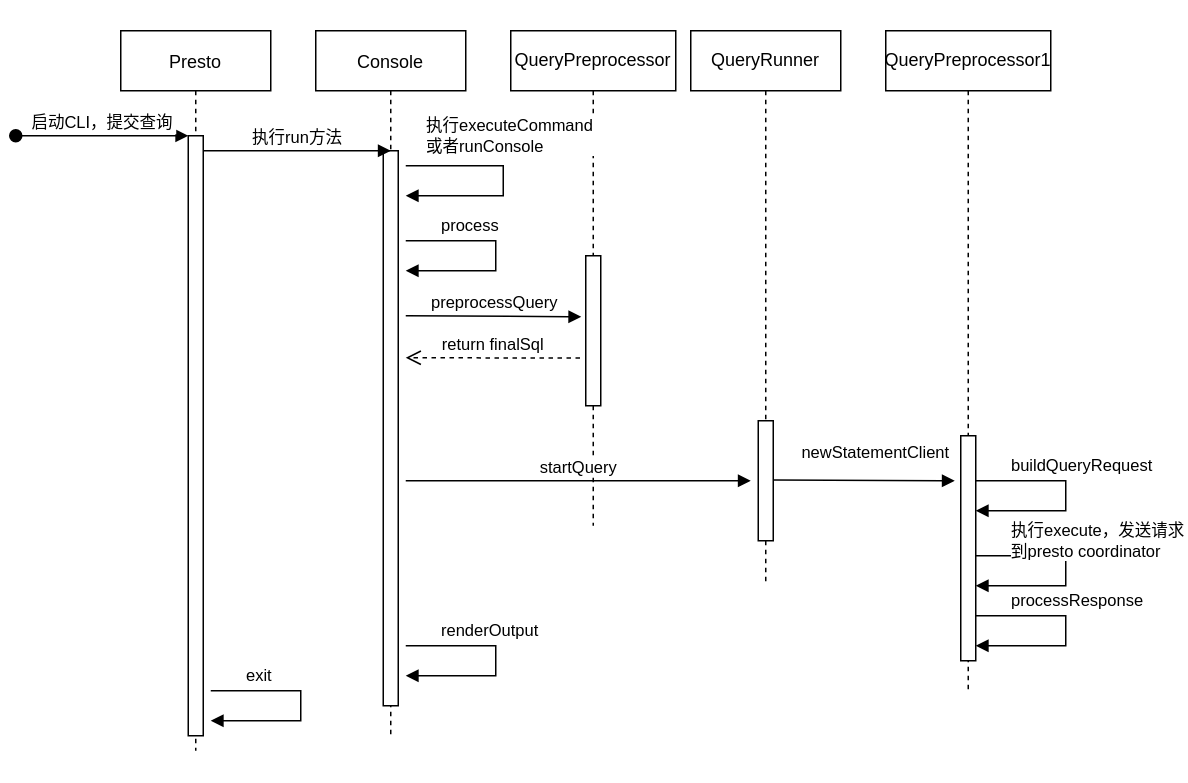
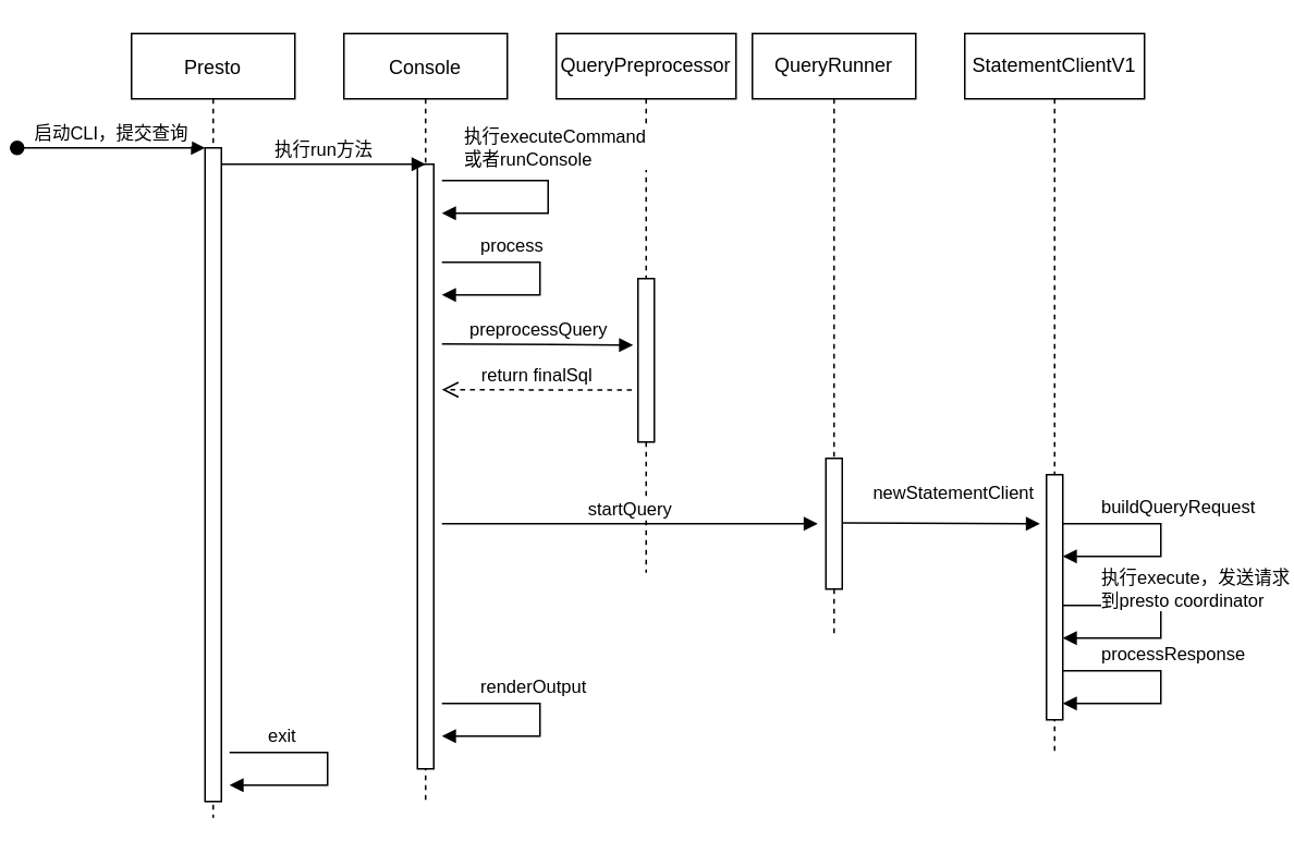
  <mxCell id="0" />
  <mxCell id="1" parent="0" />
  <mxCell id="2" value="Presto" style="shape=umlLifeline;perimeter=lifelinePerimeter;container=1;collapsible=0;recursiveResize=0;rounded=0;shadow=0;strokeWidth=1;" parent="1" vertex="1"><mxGeometry x="20" y="20" width="100" height="480" as="geometry" /></mxCell>
  <mxCell id="3" value="" style="points=[];perimeter=orthogonalPerimeter;rounded=0;shadow=0;strokeWidth=1;" parent="2" vertex="1"><mxGeometry x="45" y="70" width="10" height="400" as="geometry" /></mxCell>
  <mxCell id="4" value="启动CLI，提交查询" style="verticalAlign=bottom;startArrow=oval;endArrow=block;startSize=8;shadow=0;strokeWidth=1;" parent="2" target="3" edge="1"><mxGeometry relative="1" as="geometry"><mxPoint x="-70" y="70" as="sourcePoint" /></mxGeometry></mxCell>
  <mxCell id="5" value="Console" style="shape=umlLifeline;perimeter=lifelinePerimeter;container=1;collapsible=0;recursiveResize=0;rounded=0;shadow=0;strokeWidth=1;" parent="1" vertex="1"><mxGeometry x="150" y="20" width="100" height="470" as="geometry" /></mxCell>
  <mxCell id="6" value="" style="points=[];perimeter=orthogonalPerimeter;rounded=0;shadow=0;strokeWidth=1;" parent="5" vertex="1"><mxGeometry x="45" y="80" width="10" height="370" as="geometry" /></mxCell>
  <mxCell id="7" value="preprocessQuery" style="html=1;verticalAlign=bottom;endArrow=block;entryX=-0.3;entryY=0.407;entryDx=0;entryDy=0;entryPerimeter=0;" parent="5" target="10" edge="1"><mxGeometry width="80" relative="1" as="geometry"><mxPoint x="60" y="190" as="sourcePoint" /><mxPoint x="140" y="190" as="targetPoint" /></mxGeometry></mxCell>
  <mxCell id="8" value="执行run方法" style="verticalAlign=bottom;endArrow=block;shadow=0;strokeWidth=1;" parent="1" source="3" edge="1"><mxGeometry relative="1" as="geometry"><mxPoint x="175" y="100" as="sourcePoint" /><mxPoint x="200" y="100" as="targetPoint" /></mxGeometry></mxCell>
  <mxCell id="9" value="QueryPreprocessor" style="shape=umlLifeline;perimeter=lifelinePerimeter;whiteSpace=wrap;html=1;container=1;collapsible=0;recursiveResize=0;outlineConnect=0;" parent="1" vertex="1"><mxGeometry x="280" y="20" width="110" height="330" as="geometry" /></mxCell>
  <mxCell id="10" value="" style="html=1;points=[];perimeter=orthogonalPerimeter;" parent="9" vertex="1"><mxGeometry x="50" y="150" width="10" height="100" as="geometry" /></mxCell>
  <mxCell id="11" value="执行executeCommand&amp;nbsp;&lt;br&gt;或者runConsole" style="edgeStyle=orthogonalEdgeStyle;html=1;align=left;spacingLeft=2;endArrow=block;rounded=0;" parent="1" edge="1"><mxGeometry x="-0.867" y="20" relative="1" as="geometry"><mxPoint x="210" y="110" as="sourcePoint" /><Array as="points"><mxPoint x="275" y="110" /><mxPoint x="275" y="130" /></Array><mxPoint x="210" y="130" as="targetPoint" /><mxPoint as="offset" /></mxGeometry></mxCell>
  <mxCell id="12" value="process" style="edgeStyle=orthogonalEdgeStyle;html=1;align=left;spacingLeft=2;endArrow=block;rounded=0;entryX=1;entryY=0;" parent="1" edge="1"><mxGeometry x="-0.714" y="10" relative="1" as="geometry"><mxPoint x="210" y="160" as="sourcePoint" /><Array as="points"><mxPoint x="270" y="160" /><mxPoint x="270" y="180" /></Array><mxPoint x="210" y="180" as="targetPoint" /><mxPoint as="offset" /></mxGeometry></mxCell>
  <mxCell id="13" value="return finalSql" style="html=1;verticalAlign=bottom;endArrow=open;dashed=1;endSize=8;exitX=-0.383;exitY=0.682;exitDx=0;exitDy=0;exitPerimeter=0;" parent="1" source="10" edge="1"><mxGeometry relative="1" as="geometry"><mxPoint x="320" y="240" as="sourcePoint" /><mxPoint x="210" y="238" as="targetPoint" /></mxGeometry></mxCell>
  <mxCell id="14" value="QueryRunner" style="shape=umlLifeline;perimeter=lifelinePerimeter;whiteSpace=wrap;html=1;container=1;collapsible=0;recursiveResize=0;outlineConnect=0;" parent="1" vertex="1"><mxGeometry x="400" y="20" width="100" height="370" as="geometry" /></mxCell>
  <mxCell id="15" value="" style="html=1;points=[];perimeter=orthogonalPerimeter;" parent="14" vertex="1"><mxGeometry x="45" y="260" width="10" height="80" as="geometry" /></mxCell>
  <mxCell id="16" value="newStatementClient" style="html=1;verticalAlign=bottom;endArrow=block;" parent="14" edge="1"><mxGeometry x="0.13" y="10" width="80" relative="1" as="geometry"><mxPoint x="55" y="299.58" as="sourcePoint" /><mxPoint x="176" y="300" as="targetPoint" /><Array as="points" /><mxPoint as="offset" /></mxGeometry></mxCell>
  <mxCell id="17" value="startQuery" style="html=1;verticalAlign=bottom;endArrow=block;" parent="1" edge="1"><mxGeometry width="80" relative="1" as="geometry"><mxPoint x="210" y="320" as="sourcePoint" /><mxPoint x="440" y="320" as="targetPoint" /></mxGeometry></mxCell>
- <mxCell id="18" value="QueryPreprocessor1" style="shape=umlLifeline;perimeter=lifelinePerimeter;whiteSpace=wrap;html=1;container=1;collapsible=0;recursiveResize=0;outlineConnect=0;" parent="1" vertex="1"><mxGeometry x="530" y="20" width="110" height="440" as="geometry" /></mxCell>
+ <mxCell id="18" value="StatementClientV1" style="shape=umlLifeline;perimeter=lifelinePerimeter;whiteSpace=wrap;html=1;container=1;collapsible=0;recursiveResize=0;outlineConnect=0;" parent="1" vertex="1"><mxGeometry x="530" y="20" width="110" height="440" as="geometry" /></mxCell>
  <mxCell id="19" value="" style="html=1;points=[];perimeter=orthogonalPerimeter;" parent="18" vertex="1"><mxGeometry x="50" y="270" width="10" height="150" as="geometry" /></mxCell>
  <mxCell id="20" value="&lt;span style=&quot;text-align: center&quot;&gt;执行execute，发送请求&lt;/span&gt;&lt;br style=&quot;text-align: center&quot;&gt;&lt;span style=&quot;text-align: center&quot;&gt;到presto coordinator&lt;/span&gt;" style="edgeStyle=orthogonalEdgeStyle;html=1;align=left;spacingLeft=2;endArrow=block;rounded=0;entryX=1;entryY=0;" parent="1" edge="1"><mxGeometry x="-0.714" y="10" relative="1" as="geometry"><mxPoint x="590" y="370" as="sourcePoint" /><Array as="points"><mxPoint x="650" y="370" /><mxPoint x="650" y="390" /></Array><mxPoint x="590" y="390" as="targetPoint" /><mxPoint as="offset" /></mxGeometry></mxCell>
  <mxCell id="21" value="processResponse" style="edgeStyle=orthogonalEdgeStyle;html=1;align=left;spacingLeft=2;endArrow=block;rounded=0;entryX=1;entryY=0;" parent="1" edge="1"><mxGeometry x="-0.714" y="10" relative="1" as="geometry"><mxPoint x="590" y="410" as="sourcePoint" /><Array as="points"><mxPoint x="650" y="410" /><mxPoint x="650" y="430" /></Array><mxPoint x="590" y="430" as="targetPoint" /><mxPoint as="offset" /></mxGeometry></mxCell>
  <mxCell id="22" value="renderOutput" style="edgeStyle=orthogonalEdgeStyle;html=1;align=left;spacingLeft=2;endArrow=block;rounded=0;entryX=1;entryY=0;" parent="1" edge="1"><mxGeometry x="-0.714" y="10" relative="1" as="geometry"><mxPoint x="210" y="430" as="sourcePoint" /><Array as="points"><mxPoint x="270" y="430" /><mxPoint x="270" y="450" /></Array><mxPoint x="210" y="450" as="targetPoint" /><mxPoint as="offset" /></mxGeometry></mxCell>
  <mxCell id="23" value="exit" style="edgeStyle=orthogonalEdgeStyle;html=1;align=left;spacingLeft=2;endArrow=block;rounded=0;entryX=1;entryY=0;" parent="1" edge="1"><mxGeometry x="-0.714" y="10" relative="1" as="geometry"><mxPoint x="80" y="460" as="sourcePoint" /><Array as="points"><mxPoint x="140" y="460" /><mxPoint x="140" y="480" /></Array><mxPoint x="80" y="480" as="targetPoint" /><mxPoint as="offset" /></mxGeometry></mxCell>
  <mxCell id="24" value="buildQueryRequest" style="edgeStyle=orthogonalEdgeStyle;html=1;align=left;spacingLeft=2;endArrow=block;rounded=0;entryX=1;entryY=0;" parent="1" edge="1"><mxGeometry x="-0.714" y="10" relative="1" as="geometry"><mxPoint x="590" y="320" as="sourcePoint" /><Array as="points"><mxPoint x="650" y="320" /><mxPoint x="650" y="340" /></Array><mxPoint x="590" y="340" as="targetPoint" /><mxPoint as="offset" /></mxGeometry></mxCell>
